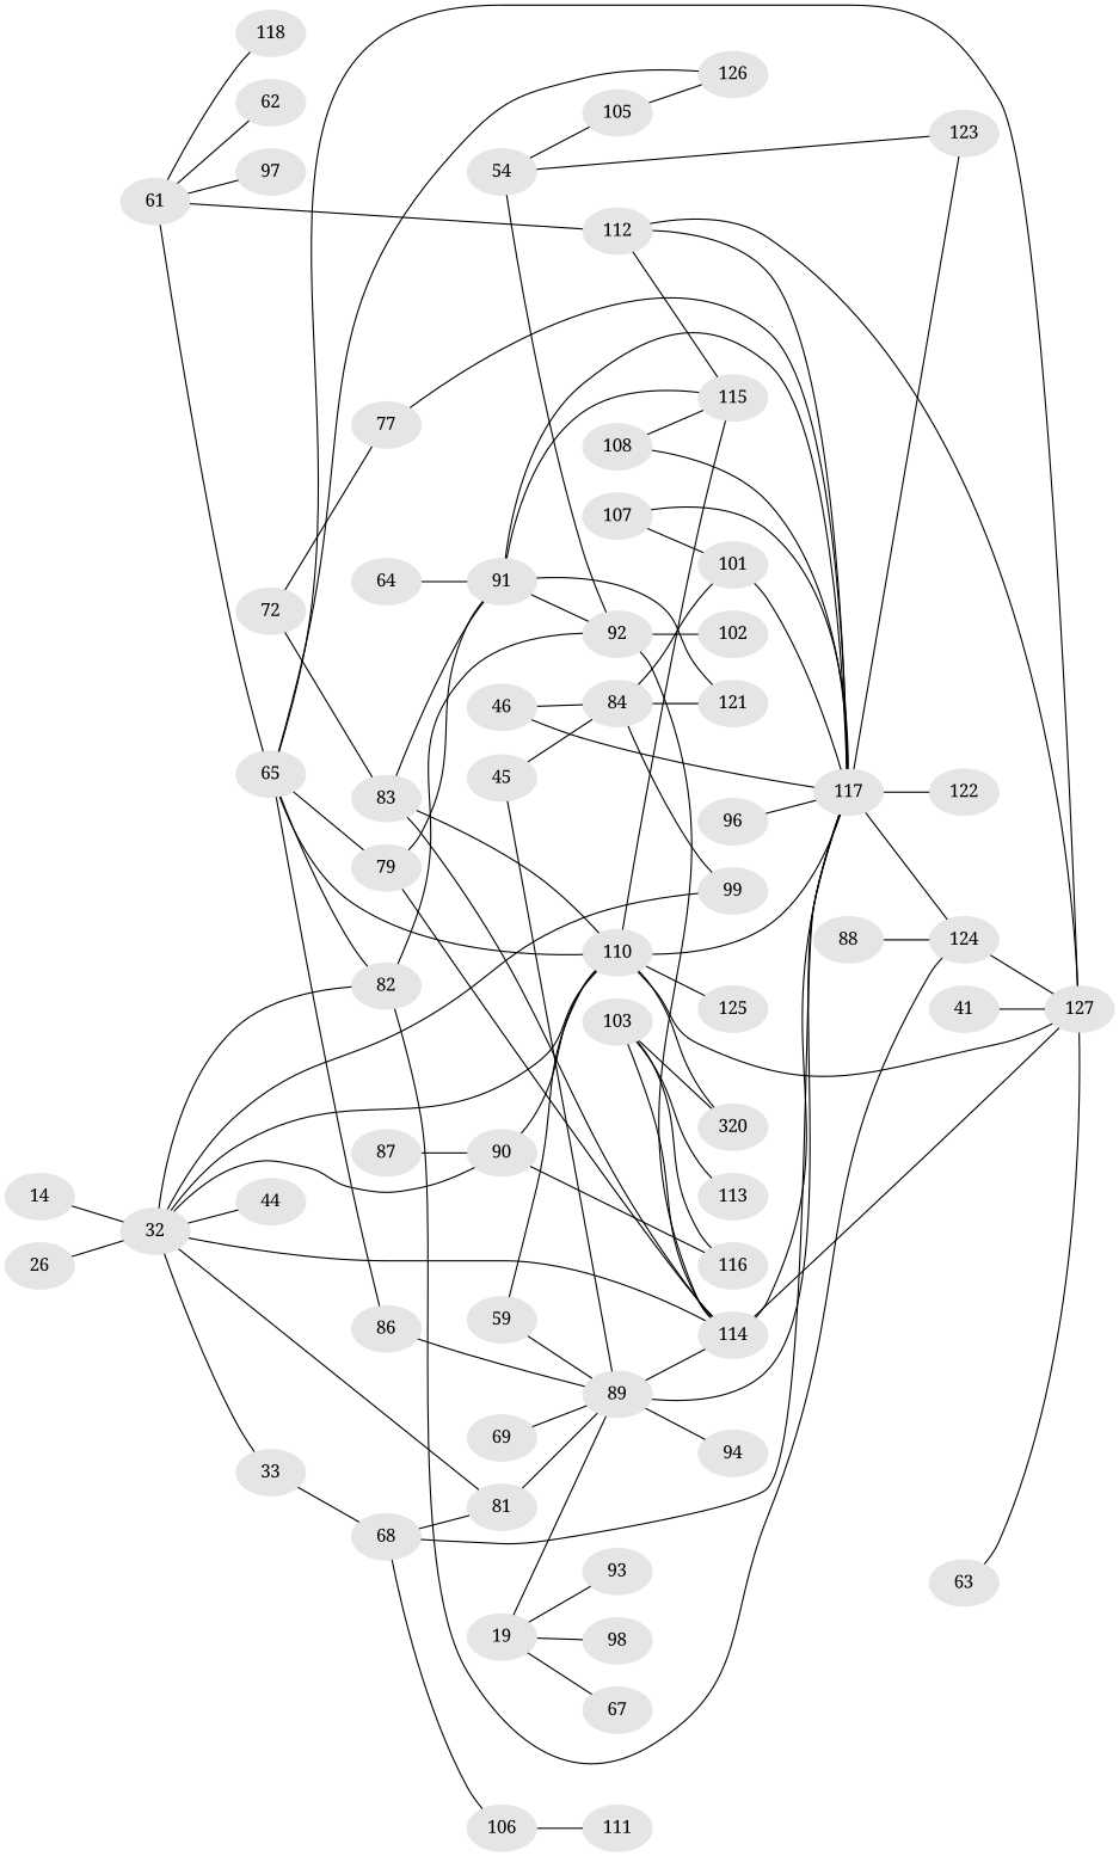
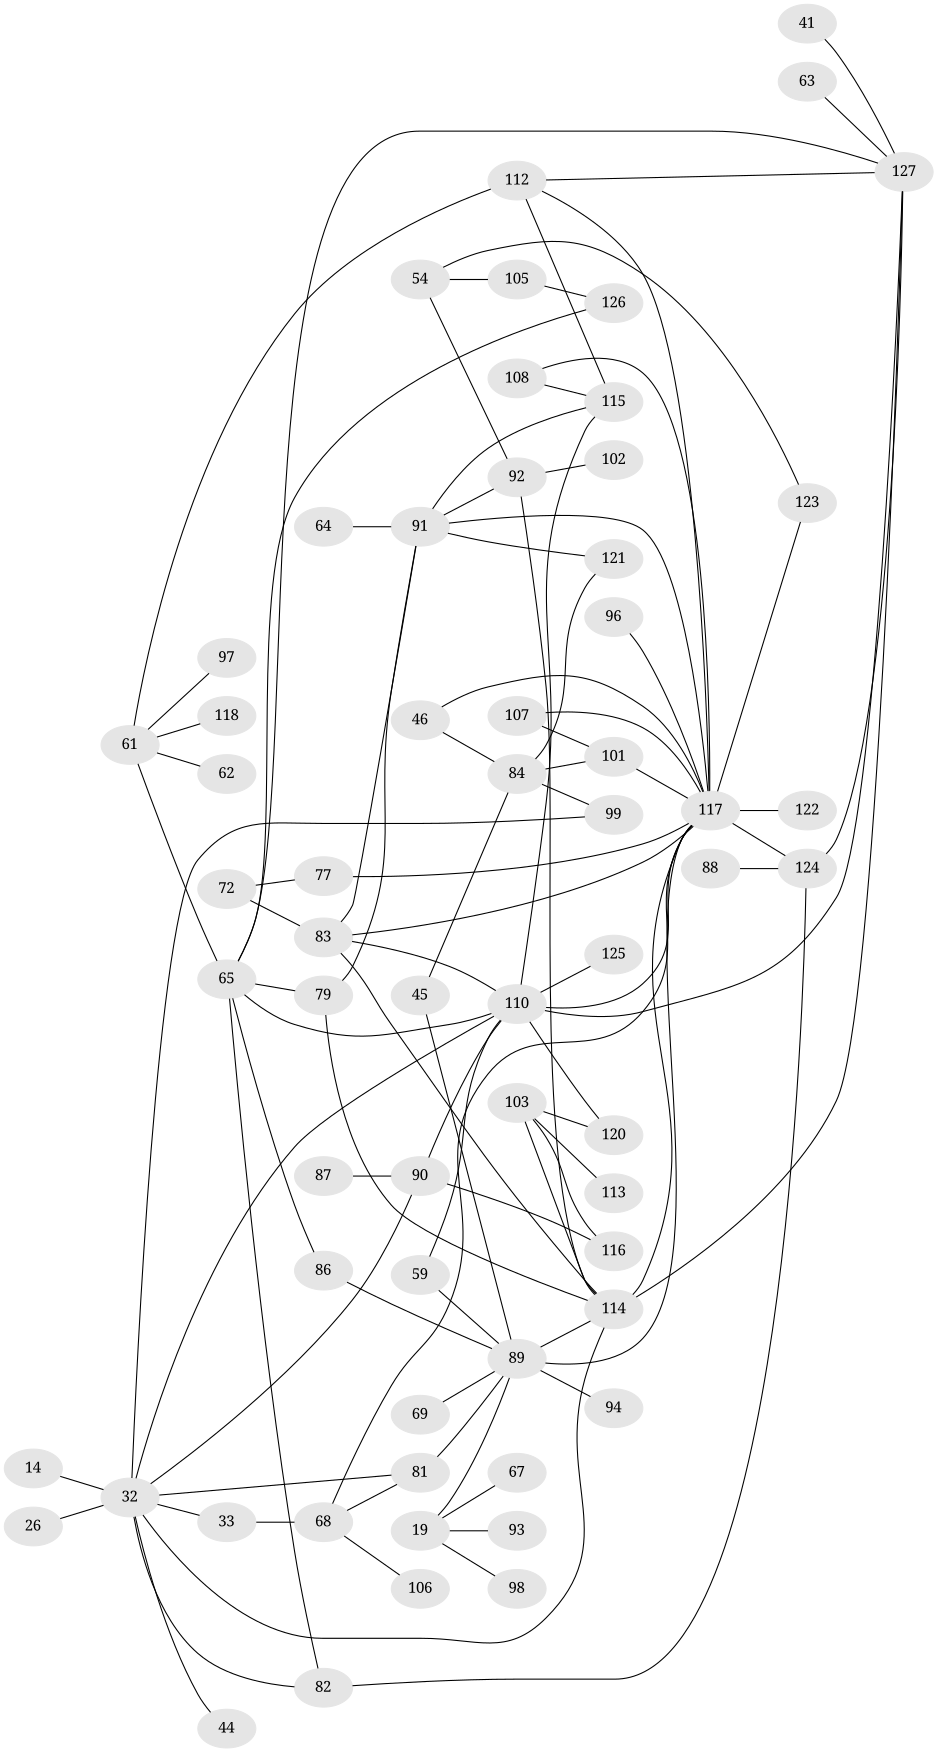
  graph {
    fontname="Noto Serif"
    rankdir=LR
    node [color=gray90 fontname="Noto Serif" style=filled]
    edge [fontname="Noto Serif"]
    32 [super="+6+23"]
    33
    44
    81 [super="+22"]
    82
    90 [super="+78"]
    99 [super="+70"]
    110 [super="+37+43+104+71"]
    114 [super="+1+2+4"]
    14
    19
    67
    89 [super="+12+24+3+80"]
    93
    98
    117 [super="+109"]
    94
    26
    68
    92 [super="+85"]
    124 [super="+47+51"]
    116
    127 [super="+57+27+119"]
    115 [super="+49+52"]
-   120 [label=320]
+   120
    125
    106
    41
    84 [super="+75"]
    101
    121
    45
    46
    123
    122
    102
    54
    105
    59
    61
    62
    65 [super="+25+56"]
    97
    112 [super="+55"]
    118
    79 [super="+76"]
    86
    126
    63
    91 [super="+48"]
    64
-   111
    69
    72
    77
    83 [super="+17"]
    87
    88
    96
    103 [super="+20"]
    113
    107
    108
    32 -- 33
    32 -- 44
    32 -- 81 [weight=2]
    32 -- 82
    32 -- 90
    32 -- 99
    32 -- 110
    32 -- 114 [weight=2]
    33 -- 68
    81 -- 89
-   82 -- 92
    82 -- 124
    90 -- 110
    90 -- 116
    110 -- 117 [weight=2]
    110 -- 127 [weight=2]
    110 -- 115 [weight=2]
    110 -- 120
    110 -- 125
    114 -- 117
    114 -- 127
    14 -- 32
    19 -- 67
    19 -- 89
    19 -- 93
    19 -- 98
    89 -- 114 [weight=3]
    89 -- 117 [weight=3]
    89 -- 94
    117 -- 124
    117 -- 123
    117 -- 122
    26 -- 32
    68 -- 81
    68 -- 117
    68 -- 106
    92 -- 114
    92 -- 102
    124 -- 127
-   106 -- 111
    41 -- 127
    84 -- 99
    84 -- 101
    84 -- 121
    101 -- 117
    45 -- 89
    45 -- 84
    46 -- 117
    46 -- 84
    54 -- 92
    54 -- 123
    54 -- 105
    105 -- 126
    59 -- 110
    59 -- 89
    61 -- 62
    61 -- 65 [weight=2]
    61 -- 97
    61 -- 112
    61 -- 118
    65 -- 82
    65 -- 110
    65 -- 127
    65 -- 79
    65 -- 86
    65 -- 126
    112 -- 117
    112 -- 127 [weight=2]
    112 -- 115
    79 -- 114
    79 -- 91
    86 -- 89
    63 -- 127
    91 -- 117 [weight=2]
    91 -- 92 [weight=2]
    91 -- 115
    91 -- 121
    64 -- 91
    69 -- 89
    72 -- 77
    72 -- 83
    77 -- 117
    83 -- 110 [weight=3]
    83 -- 114 [weight=2]
+   83 -- 117
    83 -- 91
    87 -- 90
    88 -- 124
    96 -- 117
    103 -- 114 [weight=2]
    103 -- 116
    103 -- 120
    103 -- 113
    107 -- 117
    107 -- 101
    108 -- 117
    108 -- 115
  }
